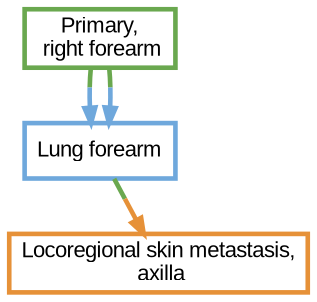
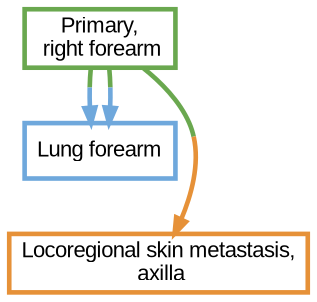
  digraph {
    node [fillcolor=white fontname=Arial penwidth=3.0 shape=box]
    edge [color="#6aa84f;0.5:#6fa8dc" penwidth=3]
    "Primary,\n right forearm" [color="#6aa84f"]
    n2 [color="#6fa8dc" label="Lung forearm"]
    "Locoregional skin metastasis,\n axilla" [color="#e69138"]
    "Primary,\n right forearm" -> n2
    "Primary,\n right forearm" -> n2
-   n2 -> "Locoregional skin metastasis,\n axilla" [color="#6aa84f;0.5:#e69138"]
+   "Primary,\n right forearm" -> "Locoregional skin metastasis,\n axilla" [color="#6aa84f;0.5:#e69138"]
  }
